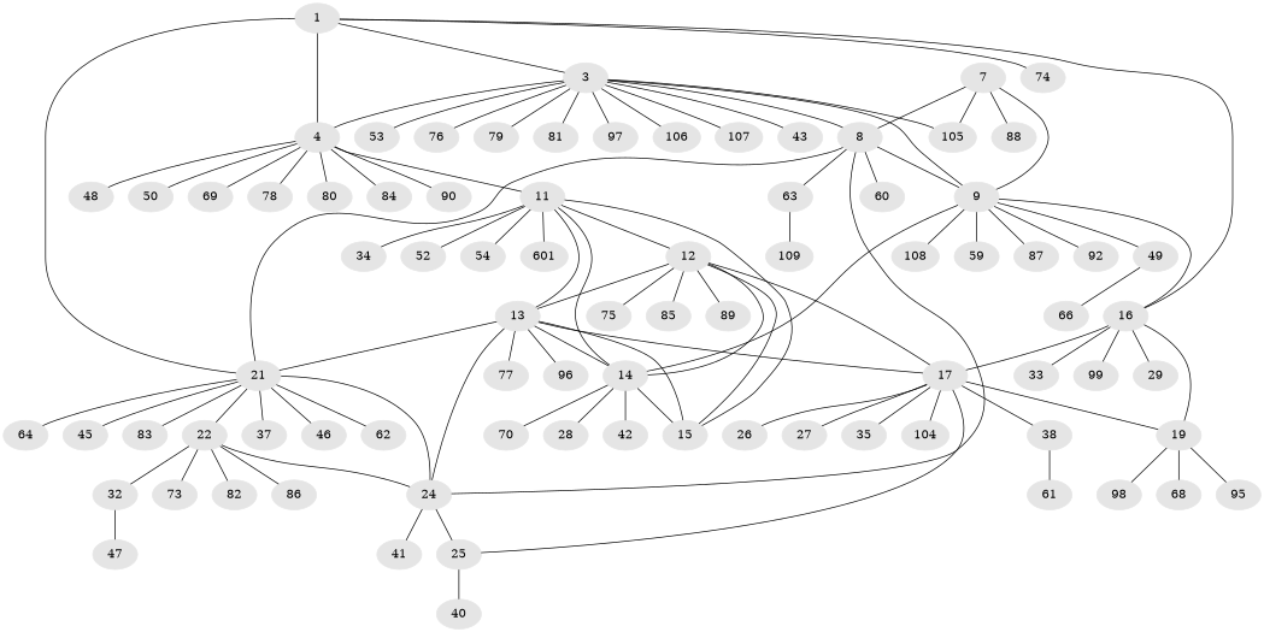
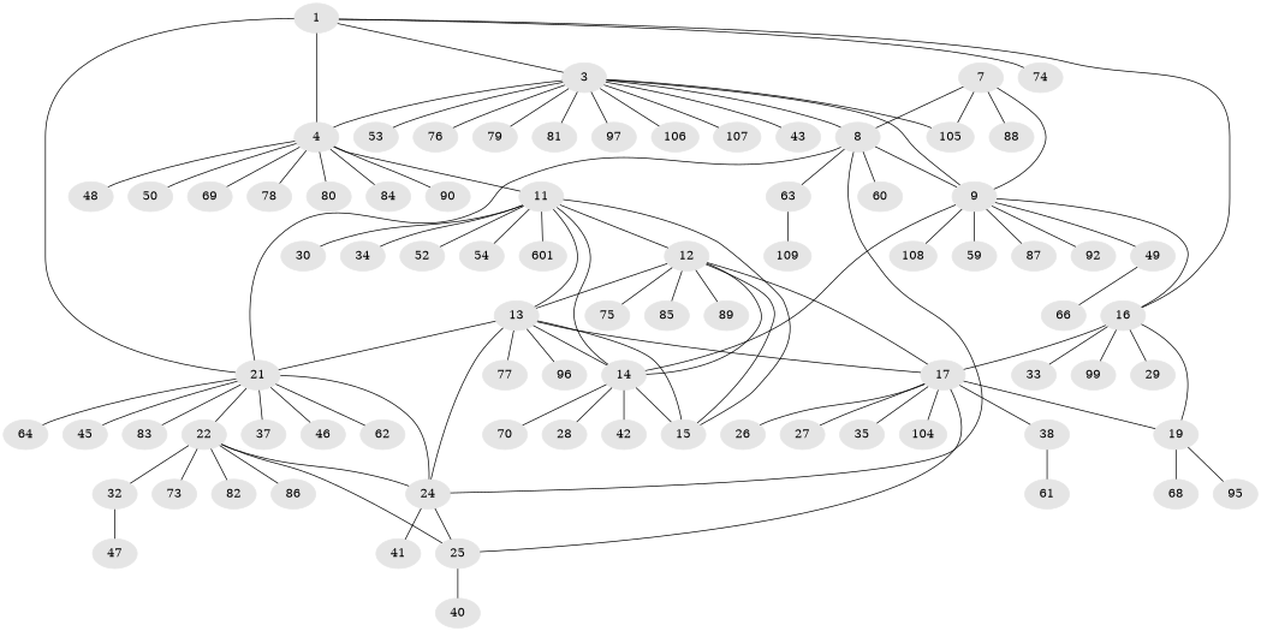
  graph {
    node [color=gray90 style=filled]
    1 [super="+2"]
    3 [super="+6"]
    4 [super="+5"]
    16 [super="+18"]
    21 [super="+23"]
    74 [super="+103"]
    8 [super="+39"]
    9 [super="+10"]
    43 [super="+56"]
    53
    76
    79
    81
    97
    106
    107
    105
    11 [super="+57"]
    48
    50
    69
    78
    80
    84
    90
    17 [super="+20"]
    19 [super="+67"]
    29 [super="+36"]
    33
    99
    24 [super="+94"]
    22 [super="+44"]
    37
    46
    62
    64
    n37 [label=45]
    83 [super="+102"]
    7 [super="+91"]
    88
    60 [super="+75"]
    63
    14 [super="+45"]
    49
    59
    87
    92
    108
    12 [super="+93"]
    13 [super="+31"]
    15 [super="+51"]
+   30
    34
    52
    54
    n56 [label=601]
    25
    41 [super="+58"]
    109
    28 [super="+71"]
    42
    70 [super="+72"]
    66
    n64 [label=75]
    85
    89
    77 [super="+100"]
    96
    26
    27
    35
    38
    104
    68
    95
-   98
    40
    61
    32
    73
    82
    86
    47
    1 -- 3 [weight=2]
    1 -- 4 [weight=4]
    1 -- 16
    1 -- 21
    1 -- 74
    3 -- 4 [weight=2]
    3 -- 8
    3 -- 9 [weight=2]
    3 -- 43
    3 -- 53
    3 -- 76
    3 -- 79
    3 -- 81
    3 -- 97
    3 -- 106
    3 -- 107
    3 -- 105
    4 -- 11
    4 -- 48
    4 -- 50
    4 -- 69
    4 -- 78
    4 -- 80
    4 -- 84
    4 -- 90
    16 -- 17 [weight=4]
    16 -- 19 [weight=2]
    16 -- 29
    16 -- 33
    16 -- 99
    21 -- 24 [weight=2]
    21 -- 22 [weight=2]
    21 -- 37
    21 -- 46
    21 -- 62
    21 -- 64
    21 -- n37
    21 -- 83
    8 -- 21
    8 -- 9 [weight=2]
    8 -- 24
    8 -- 60
    8 -- 63
    9 -- 16
    9 -- 14
    9 -- 49
    9 -- 59
    9 -- 87
    9 -- 92
    9 -- 108
    11 -- 14
    11 -- 12
    11 -- 13
    11 -- 15
+   11 -- 30
    11 -- 34
    11 -- 52
    11 -- 54
    11 -- n56
    17 -- 19 [weight=2]
    17 -- 25
    17 -- 26
    17 -- 27
    17 -- 35
    17 -- 38
    17 -- 104
    19 -- 68
    19 -- 95
-   19 -- 98
    24 -- 25
    24 -- 41
    22 -- 24
+   22 -- 25
    22 -- 32
    22 -- 73
    22 -- 82
    22 -- 86
    7 -- 8
    7 -- 9 [weight=2]
    7 -- 105
    7 -- 88
    63 -- 109
    14 -- 15
    14 -- 28
    14 -- 42
    14 -- 70
    49 -- 66
    12 -- 17
    12 -- 14
    12 -- 13
    12 -- 15
    12 -- n64
    12 -- 85
    12 -- 89
    13 -- 21
    13 -- 17
    13 -- 24
    13 -- 14
    13 -- 15
    13 -- 77
    13 -- 96
    25 -- 40
    38 -- 61
    32 -- 47
  }
